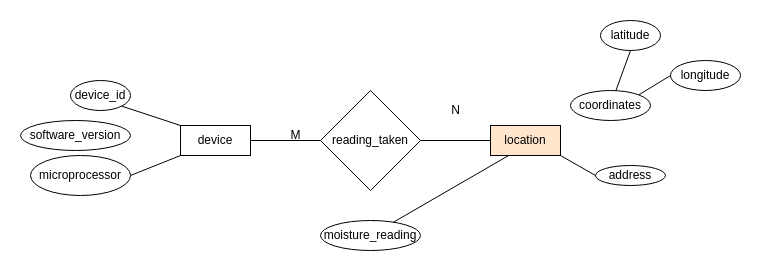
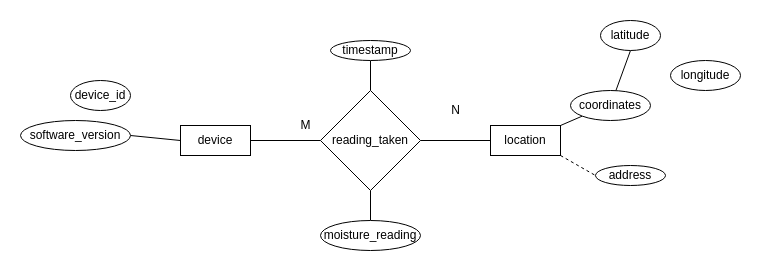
  <mxCell id="0" />
  <mxCell id="1" parent="0" />
  <mxCell id="2" style="edgeStyle=orthogonalEdgeStyle;rounded=0;orthogonalLoop=1;jettySize=auto;html=1;entryX=0;entryY=0.5;entryDx=0;entryDy=0;endArrow=none;endFill=0;" edge="1" parent="1" source="3" target="10"><mxGeometry relative="1" as="geometry" /></mxCell>
  <mxCell id="3" value="device" style="rounded=0;whiteSpace=wrap;html=1;" vertex="1" parent="1"><mxGeometry x="180" y="125" width="70" height="30" as="geometry" /></mxCell>
  <mxCell id="4" style="edgeStyle=orthogonalEdgeStyle;rounded=0;orthogonalLoop=1;jettySize=auto;html=1;endArrow=none;endFill=0;" edge="1" parent="1" source="7" target="10"><mxGeometry relative="1" as="geometry" /></mxCell>
- <mxCell id="5" style="rounded=0;orthogonalLoop=1;jettySize=auto;html=1;exitX=1;exitY=1;exitDx=0;exitDy=0;entryX=0;entryY=0.5;entryDx=0;entryDy=0;endArrow=none;endFill=0;" edge="1" parent="1" source="7" target="26"><mxGeometry relative="1" as="geometry" /></mxCell>
- <mxCell id="6" style="rounded=0;orthogonalLoop=1;jettySize=auto;html=1;exitX=1;exitY=0;exitDx=0;exitDy=0;endArrow=none;endFill=0;" edge="1" parent="1" source="7" target="20"><mxGeometry relative="1" as="geometry" /></mxCell>
- <mxCell id="7" value="&lt;div&gt;location&lt;/div&gt;" style="whiteSpace=wrap;html=1;fillColor=#ffe6cc;" vertex="1" parent="1"><mxGeometry x="490" y="125" width="70" height="30" as="geometry" /></mxCell>
+ <mxCell id="5" style="rounded=0;orthogonalLoop=1;jettySize=auto;html=1;exitX=1;exitY=1;exitDx=0;exitDy=0;entryX=0;entryY=0.5;entryDx=0;entryDy=0;endArrow=none;endFill=0;dashed=1;" edge="1" parent="1" source="7" target="26"><mxGeometry relative="1" as="geometry" /></mxCell>
+ <mxCell id="6" style="rounded=0;orthogonalLoop=1;jettySize=auto;html=1;exitX=1;exitY=0;exitDx=0;exitDy=0;entryX=0;entryY=1;entryDx=0;entryDy=0;endArrow=none;endFill=0;" edge="1" parent="1" source="7" target="23"><mxGeometry relative="1" as="geometry" /></mxCell>
+ <mxCell id="7" value="&lt;div&gt;location&lt;/div&gt;" style="whiteSpace=wrap;html=1;" vertex="1" parent="1"><mxGeometry x="490" y="125" width="70" height="30" as="geometry" /></mxCell>
+ <mxCell id="8" style="rounded=0;orthogonalLoop=1;jettySize=auto;html=1;exitX=0.5;exitY=0;exitDx=0;exitDy=0;entryX=0.5;entryY=1;entryDx=0;entryDy=0;endArrow=none;endFill=0;" edge="1" parent="1" source="10" target="19"><mxGeometry relative="1" as="geometry" /></mxCell>
+ <mxCell id="9" style="rounded=0;orthogonalLoop=1;jettySize=auto;html=1;exitX=0.5;exitY=1;exitDx=0;exitDy=0;entryX=0.5;entryY=0;entryDx=0;entryDy=0;endArrow=none;endFill=0;" edge="1" parent="1" source="10" target="20"><mxGeometry relative="1" as="geometry" /></mxCell>
  <mxCell id="10" value="reading_taken" style="rhombus;whiteSpace=wrap;html=1;" vertex="1" parent="1"><mxGeometry x="320" y="90" width="100" height="100" as="geometry" /></mxCell>
- <mxCell id="11" value="M" style="text;html=1;align=center;verticalAlign=middle;resizable=0;points=[];autosize=1;strokeColor=none;fillColor=none;" vertex="1" parent="1"><mxGeometry x="280" y="120" width="30" height="30" as="geometry" /></mxCell>
+ <mxCell id="11" value="M" style="text;html=1;align=center;verticalAlign=middle;resizable=0;points=[];autosize=1;strokeColor=none;fillColor=none;" vertex="1" parent="1"><mxGeometry x="290" y="110" width="30" height="30" as="geometry" /></mxCell>
  <mxCell id="12" value="N" style="text;html=1;align=center;verticalAlign=middle;resizable=0;points=[];autosize=1;strokeColor=none;fillColor=none;" vertex="1" parent="1"><mxGeometry x="440" y="95" width="30" height="30" as="geometry" /></mxCell>
- <mxCell id="13" style="rounded=0;orthogonalLoop=1;jettySize=auto;html=1;exitX=1;exitY=1;exitDx=0;exitDy=0;entryX=0;entryY=0;entryDx=0;entryDy=0;endArrow=none;endFill=0;" edge="1" parent="1" source="14" target="3"><mxGeometry relative="1" as="geometry" /></mxCell>
  <mxCell id="14" value="&lt;div&gt;device_id&lt;/div&gt;" style="ellipse;whiteSpace=wrap;html=1;" vertex="1" parent="1"><mxGeometry x="70" y="80" width="60" height="30" as="geometry" /></mxCell>
+ <mxCell id="15" style="rounded=0;orthogonalLoop=1;jettySize=auto;html=1;exitX=1;exitY=0.5;exitDx=0;exitDy=0;entryX=0;entryY=0.5;entryDx=0;entryDy=0;endArrow=none;endFill=0;" edge="1" parent="1" source="16" target="3"><mxGeometry relative="1" as="geometry" /></mxCell>
  <mxCell id="16" value="software_version" style="ellipse;whiteSpace=wrap;html=1;" vertex="1" parent="1"><mxGeometry x="20" y="120" width="110" height="30" as="geometry" /></mxCell>
- <mxCell id="17" style="rounded=0;orthogonalLoop=1;jettySize=auto;html=1;exitX=1;exitY=0.5;exitDx=0;exitDy=0;entryX=0;entryY=1;entryDx=0;entryDy=0;endArrow=none;endFill=0;" edge="1" parent="1" source="18" target="3"><mxGeometry relative="1" as="geometry" /></mxCell>
- <mxCell id="18" value="microprocessor" style="ellipse;whiteSpace=wrap;html=1;" vertex="1" parent="1"><mxGeometry x="30" y="155" width="100" height="40" as="geometry" /></mxCell>
+ <mxCell id="19" value="timestamp" style="ellipse;whiteSpace=wrap;html=1;" vertex="1" parent="1"><mxGeometry x="330" y="40" width="80" height="20" as="geometry" /></mxCell>
  <mxCell id="20" value="moisture_reading" style="ellipse;whiteSpace=wrap;html=1;" vertex="1" parent="1"><mxGeometry x="320" y="220" width="100" height="30" as="geometry" /></mxCell>
  <mxCell id="21" style="rounded=0;orthogonalLoop=1;jettySize=auto;html=1;entryX=0.5;entryY=1;entryDx=0;entryDy=0;endArrow=none;endFill=0;" edge="1" parent="1" source="23" target="25"><mxGeometry relative="1" as="geometry" /></mxCell>
- <mxCell id="22" style="rounded=0;orthogonalLoop=1;jettySize=auto;html=1;exitX=1;exitY=0;exitDx=0;exitDy=0;entryX=0;entryY=0.5;entryDx=0;entryDy=0;endArrow=none;endFill=0;" edge="1" parent="1" source="23" target="24"><mxGeometry relative="1" as="geometry" /></mxCell>
  <mxCell id="23" value="coordinates" style="ellipse;whiteSpace=wrap;html=1;" vertex="1" parent="1"><mxGeometry x="570" y="90" width="80" height="30" as="geometry" /></mxCell>
  <mxCell id="24" value="longitude" style="ellipse;whiteSpace=wrap;html=1;" vertex="1" parent="1"><mxGeometry x="670" y="60" width="70" height="30" as="geometry" /></mxCell>
  <mxCell id="25" value="latitude" style="ellipse;whiteSpace=wrap;html=1;" vertex="1" parent="1"><mxGeometry x="600" y="20" width="60" height="30" as="geometry" /></mxCell>
  <mxCell id="26" value="address" style="ellipse;whiteSpace=wrap;html=1;" vertex="1" parent="1"><mxGeometry x="595" y="165" width="70" height="20" as="geometry" /></mxCell>
